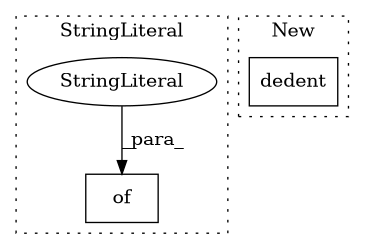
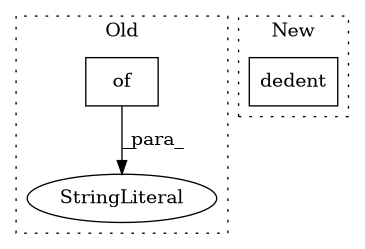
  digraph {
    node [a=32 shape=box]
    n1 [l="3,1" label=of s="4545,4566"]
    n2 [a=45 l=6 label=StringLiteral s=4548 shape=ellipse]
    n3 [l="7,1" label=dedent s="1606,1651"]
    subgraph cluster_1 {
-     label=StringLiteral
+     label=Old
      style=dotted
      n1
      n2
    }
    subgraph cluster_2 {
      label=New
      style=dotted
      n3
    }
-   n2 -> n1 [label=_para_]
+   n1 -> n2 [label=_para_]
  }
